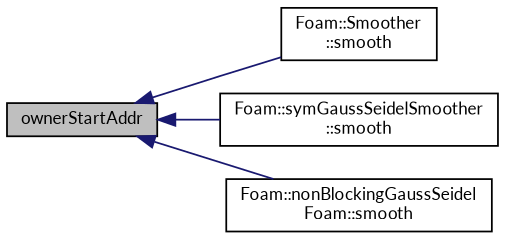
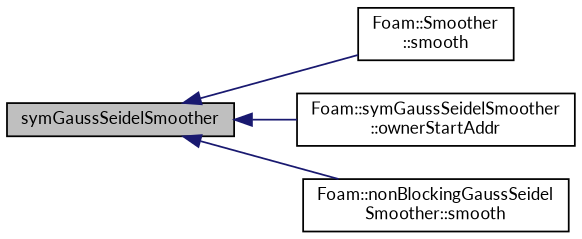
  digraph {
    fontname=Lato
    rankdir=LR
    node [color=black fontname=Lato fontsize=10 shape=record]
    edge [color=midnightblue dir=back fontname=Lato fontsize=10 labelfontname=FreeSans labelfontsize=10 style=solid]
-   n1 [fillcolor=grey75 fontcolor=black height=0.2 label=ownerStartAddr style=filled width=0.4]
+   n1 [fillcolor=grey75 fontcolor=black height=0.2 label=symGaussSeidelSmoother style=filled width=0.4]
    n2 [height=0.2 label="Foam::Smoother\l::smooth" width=0.4]
-   n3 [height=0.2 label="Foam::symGaussSeidelSmoother\l::smooth" width=0.4]
-   n4 [height=0.2 label="Foam::nonBlockingGaussSeidel\lFoam::smooth" width=0.4]
+   n3 [height=0.2 label="Foam::symGaussSeidelSmoother\l::ownerStartAddr" width=0.4]
+   n4 [height=0.2 label="Foam::nonBlockingGaussSeidel\lSmoother::smooth" width=0.4]
    n1 -> n2
    n1 -> n3
    n1 -> n4
  }
